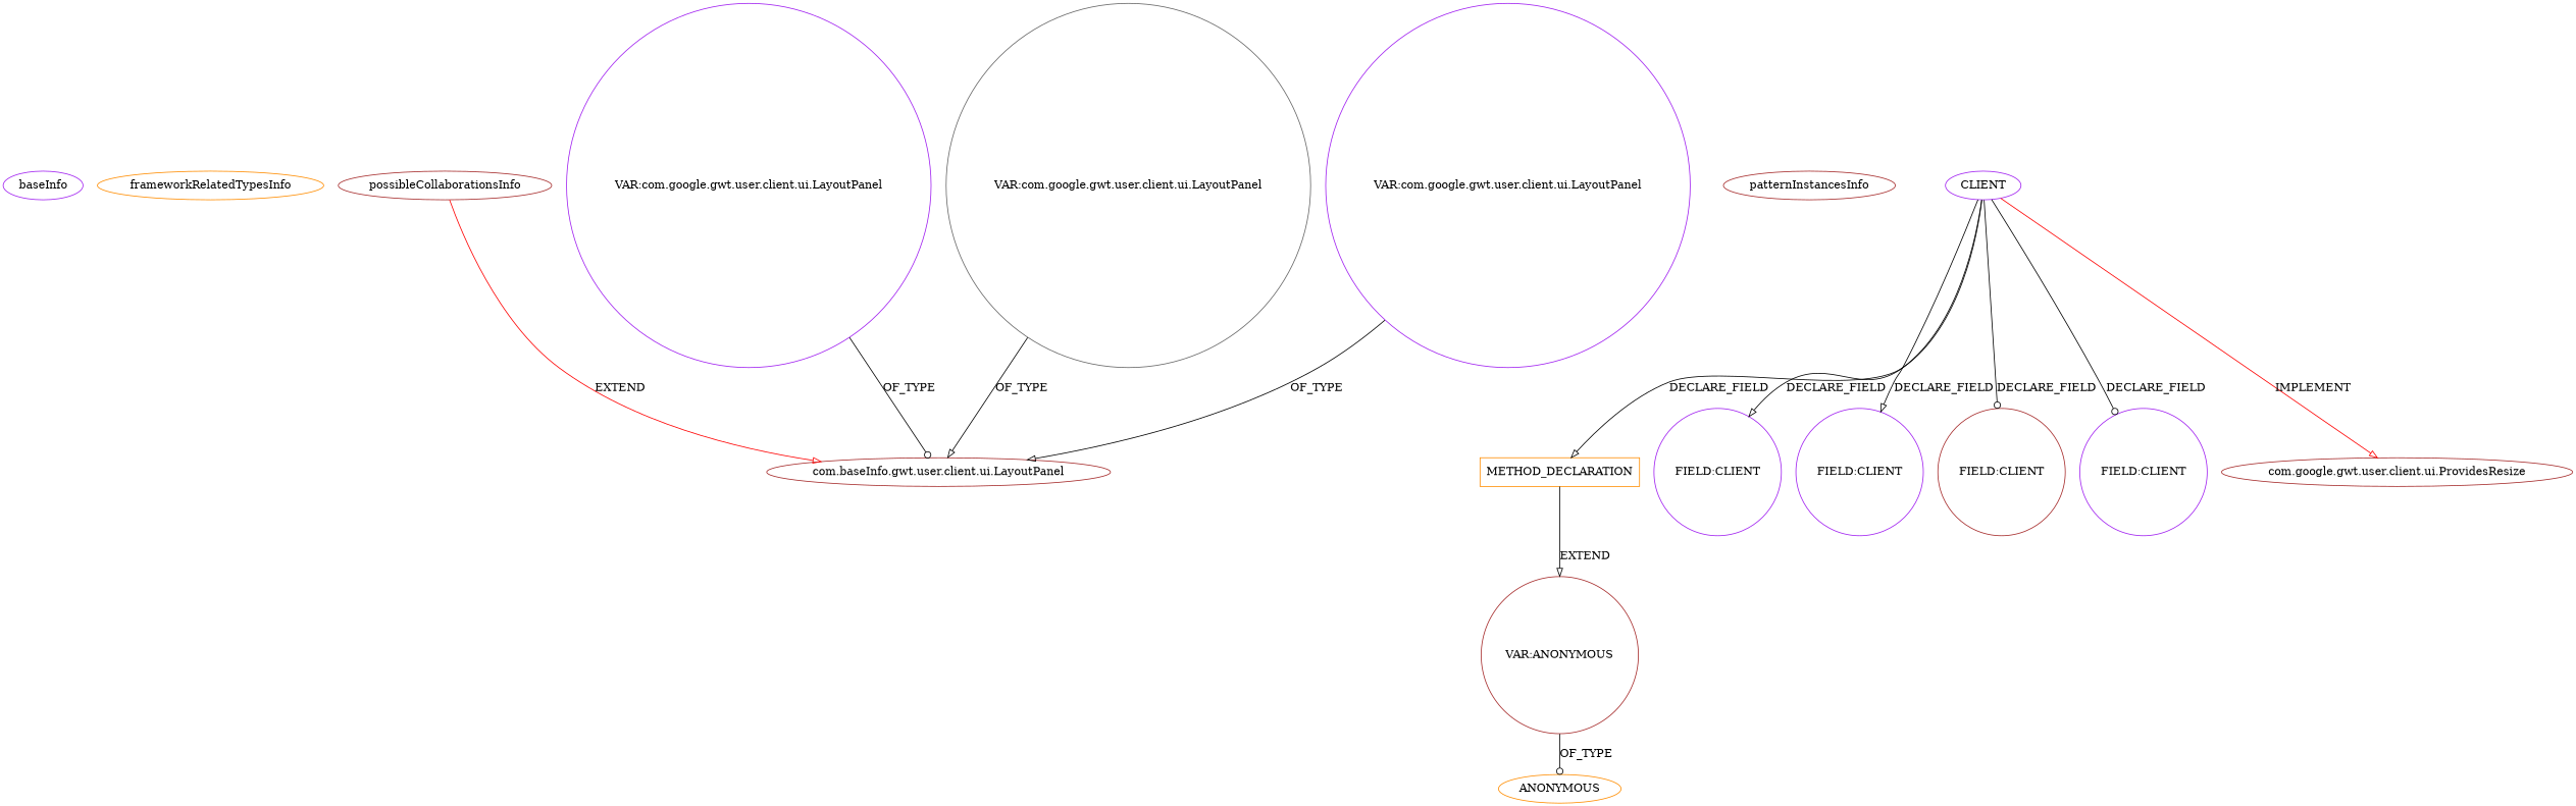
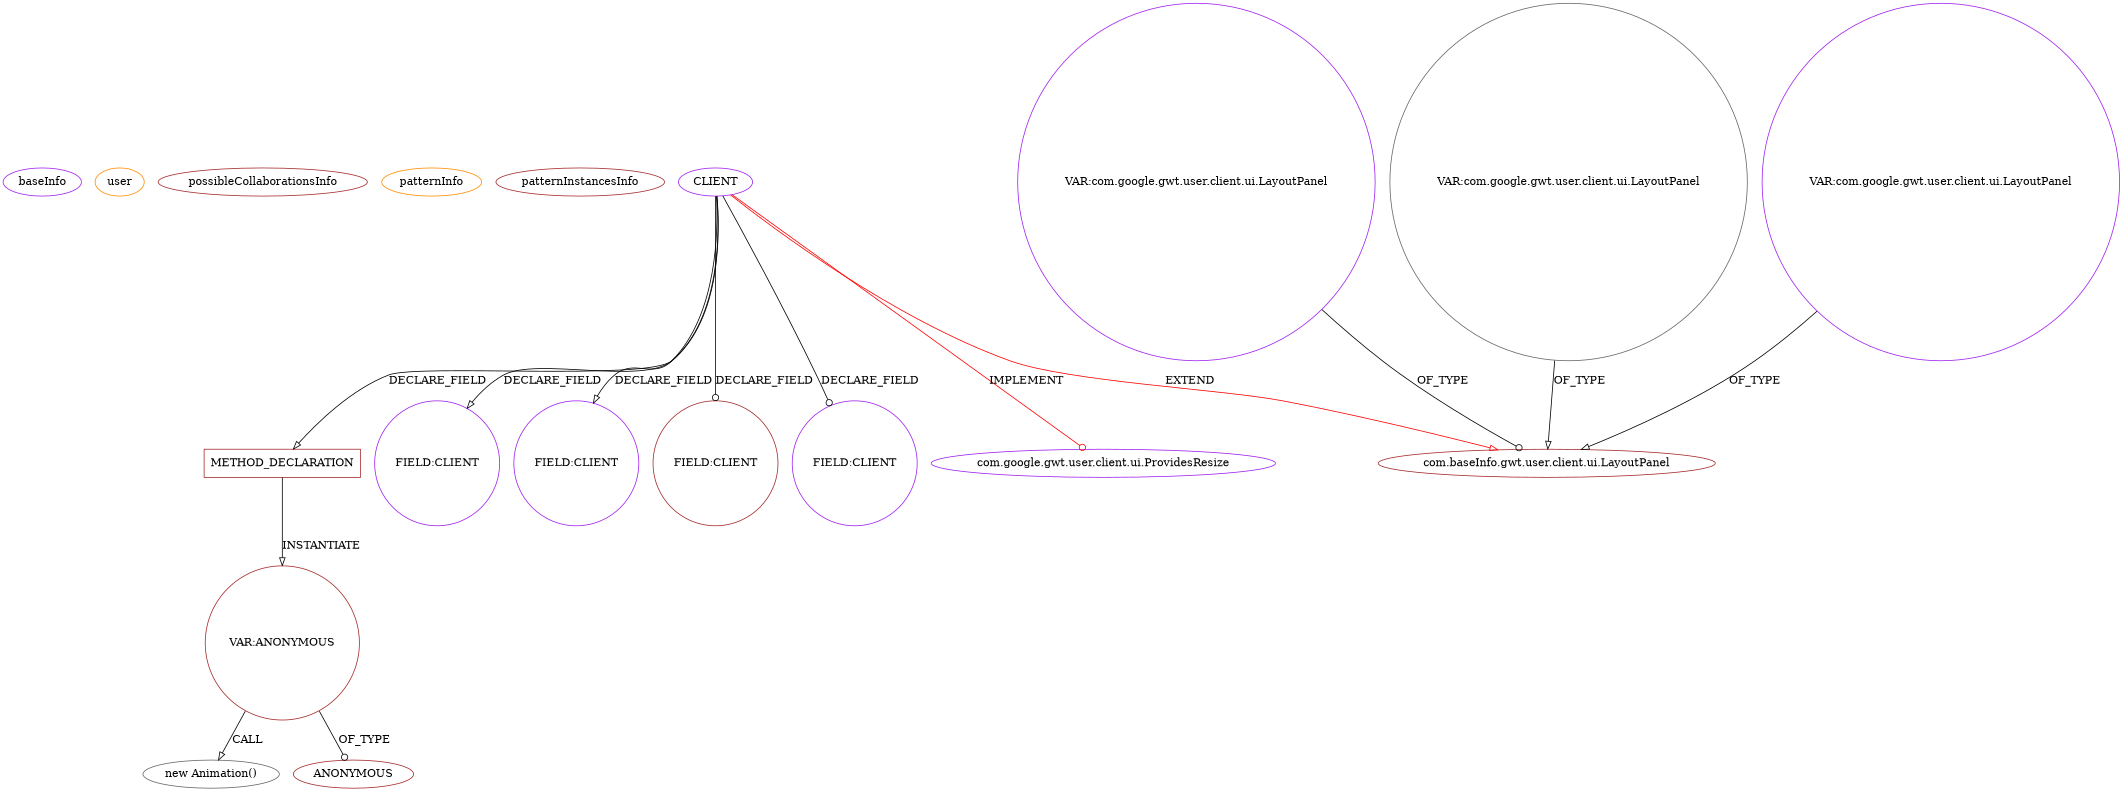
  digraph {
    node [color=purple isFrameworkType=false]
    edge [arrowhead=onormal]
    baseInfo [category=pattern graphId=1280 isAnonymous=false possibleRelation=false isFrameworkType=""]
-   frameworkRelatedTypesInfo [0="com.google.gwt.user.client.ui.ProvidesResize" 1="com.google.gwt.user.client.ui.LayoutPanel" color=darkorange isFrameworkType=""]
+   frameworkRelatedTypesInfo [0="com.google.gwt.user.client.ui.ProvidesResize" 1="com.google.gwt.user.client.ui.LayoutPanel" color=darkorange label=user isFrameworkType=""]
    possibleCollaborationsInfo [color=brown isFrameworkType=""]
+   patternInfo [color=darkorange frequency=2.0 patternRootClient=0 isFrameworkType=""]
    patternInstancesInfo [0="lambourg-WebGallery~/lambourg-WebGallery/WebGallery-master/client/src/com/lambourg/webgallery/client/folderview/FolderView.java~FolderView~3530" 1="lambourg-WebGallery~/lambourg-WebGallery/WebGallery-master/client/src/com/lambourg/webgallery/client/pictureview/PictureView.java~PictureView~3541" color=brown isFrameworkType=""]
+   n6 [color=gray40 label="new Animation()" vertexType=CONSTRUCTOR_CALL]
    n7 [color=brown label="VAR:ANONYMOUS" shape=circle vertexType=VARIABLE_EXPRESION]
-   n8 [color=darkorange label=ANONYMOUS vertexType=REFERENCE_ANONYMOUS_DECLARATION]
-   n9 [color=darkorange label=METHOD_DECLARATION shape=box vertexType=CLIENT_METHOD_DECLARATION]
+   n8 [color=brown label=ANONYMOUS vertexType=REFERENCE_ANONYMOUS_DECLARATION]
+   n9 [color=brown label=METHOD_DECLARATION shape=box vertexType=CLIENT_METHOD_DECLARATION]
    n10 [label=CLIENT vertexType=ROOT_CLIENT_CLASS_DECLARATION]
    n11 [label="FIELD:CLIENT" shape=circle vertexType=FIELD_DECLARATION]
    n12 [label="FIELD:CLIENT" shape=circle vertexType=FIELD_DECLARATION]
    n13 [color=brown label="FIELD:CLIENT" shape=circle vertexType=FIELD_DECLARATION]
    n14 [label="FIELD:CLIENT" shape=circle vertexType=FIELD_DECLARATION]
-   n15 [color=brown label="com.google.gwt.user.client.ui.ProvidesResize" vertexType=FRAMEWORK_INTERFACE_TYPE]
+   n15 [label="com.google.gwt.user.client.ui.ProvidesResize" vertexType=FRAMEWORK_INTERFACE_TYPE]
    n16 [color=brown label="com.baseInfo.gwt.user.client.ui.LayoutPanel" vertexType=FRAMEWORK_CLASS_TYPE]
    n17 [label="VAR:com.google.gwt.user.client.ui.LayoutPanel" shape=circle vertexType=VARIABLE_EXPRESION]
    n18 [color=gray40 label="VAR:com.google.gwt.user.client.ui.LayoutPanel" shape=circle vertexType=VARIABLE_EXPRESION]
    n19 [label="VAR:com.google.gwt.user.client.ui.LayoutPanel" shape=circle vertexType=VARIABLE_EXPRESION]
+   n7 -> n6 [label=CALL]
    n7 -> n8 [arrowhead=odot label=OF_TYPE]
-   n9 -> n7 [label=EXTEND]
+   n9 -> n7 [label=INSTANTIATE]
    n10 -> n9 [label=DECLARE_FIELD]
    n10 -> n11 [label=DECLARE_FIELD]
    n10 -> n12 [label=DECLARE_FIELD]
    n10 -> n13 [arrowhead=odot label=DECLARE_FIELD]
    n10 -> n14 [arrowhead=odot label=DECLARE_FIELD]
-   n10 -> n15 [color=red label=IMPLEMENT]
-   possibleCollaborationsInfo -> n16 [color=red label=EXTEND]
+   n10 -> n15 [arrowhead=odot color=red label=IMPLEMENT]
+   n10 -> n16 [color=red label=EXTEND]
    n17 -> n16 [arrowhead=odot label=OF_TYPE]
    n18 -> n16 [label=OF_TYPE]
    n19 -> n16 [label=OF_TYPE]
  }
